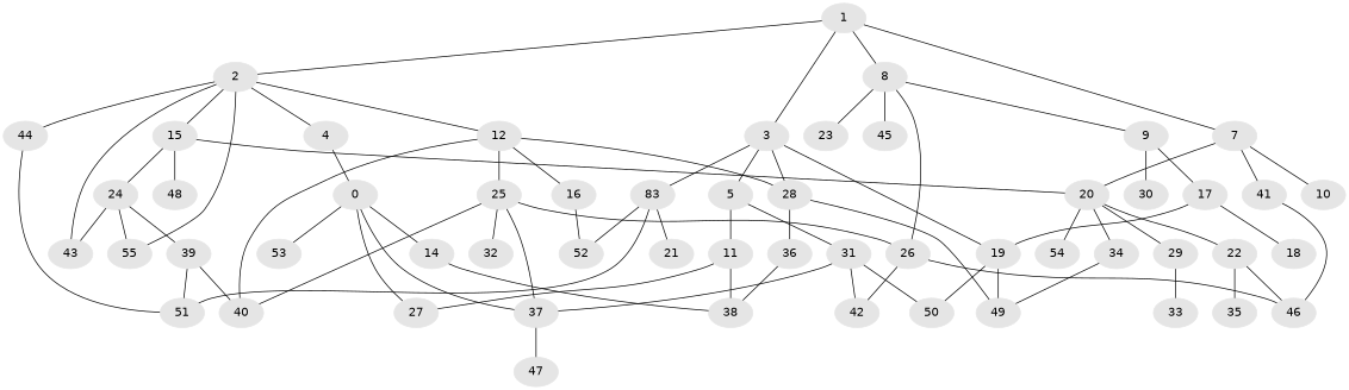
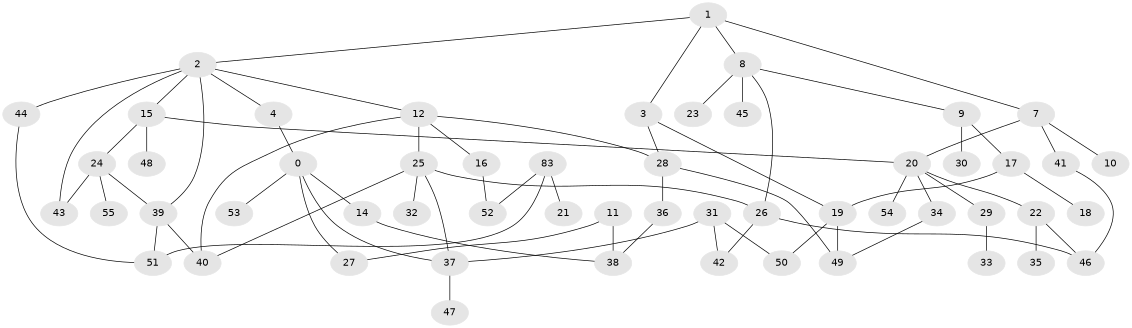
  graph {
    fontname="DejaVu Sans"
    node [color=gray90 fontname="DejaVu Sans" style=filled]
    edge [fontname="DejaVu Sans"]
    1
    2
    3
    7
    8
    4
    12
    15
    43
    44
    55
-   5
    n13 [label=83]
    19
    28
    10
    20
    41
    9
    23
    26
    45
    n23 [label=0]
    16
    25
    40
    24
    48
    51
    11
    31
    21
    52
    49
    50
    36
    14
    27
    37
    53
    38
    42
    47
    22
    29
    34
    54
    46
    17
    30
    18
    32
    39
    35
    33
    1 -- 2
    1 -- 3
    1 -- 7
    1 -- 8
    2 -- 4
    2 -- 12
    2 -- 15
    2 -- 43
    2 -- 44
-   2 -- 55
-   3 -- 5
-   3 -- n13
+   2 -- 39
    3 -- 19
    3 -- 28
    7 -- 10
    7 -- 20
    7 -- 41
    8 -- 9
    8 -- 23
    8 -- 26
    8 -- 45
    4 -- n23
    12 -- 28
    12 -- 16
    12 -- 25
    12 -- 40
    15 -- 20
    15 -- 24
    15 -- 48
    44 -- 51
-   5 -- 11
-   5 -- 31
    n13 -- 51
    n13 -- 21
    n13 -- 52
    19 -- 49
    19 -- 50
    28 -- 49
    28 -- 36
    20 -- 22
    20 -- 29
    20 -- 34
    20 -- 54
    41 -- 46
    9 -- 17
    9 -- 30
    26 -- 42
    26 -- 46
    n23 -- 14
    n23 -- 27
    n23 -- 37
    n23 -- 53
    16 -- 52
    25 -- 26
    25 -- 40
    25 -- 37
    25 -- 32
    24 -- 43
    24 -- 55
    24 -- 39
    11 -- 27
    11 -- 38
    31 -- 50
    31 -- 37
    31 -- 42
    36 -- 38
    14 -- 38
    37 -- 47
    22 -- 46
    22 -- 35
    29 -- 33
    34 -- 49
    17 -- 19
    17 -- 18
    39 -- 40
    39 -- 51
  }
